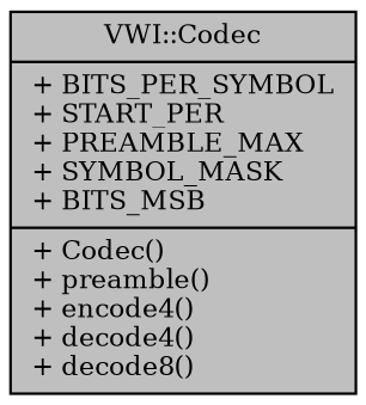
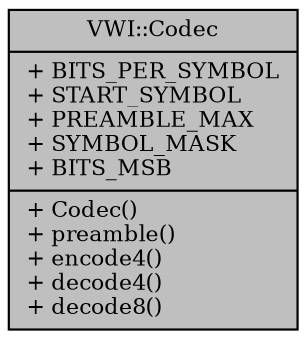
  digraph {
    fontname="DejaVu Serif"
-   n1 [color=black fillcolor=grey75 fontcolor=black fontname="DejaVu Serif" fontsize=10 height=0.2 label="{VWI::Codec\n|+ BITS_PER_SYMBOL\l+ START_PER\l+ PREAMBLE_MAX\l+ SYMBOL_MASK\l+ BITS_MSB\l|+ Codec()\l+ preamble()\l+ encode4()\l+ decode4()\l+ decode8()\l}" shape=record style=filled width=0.4]
+   n1 [color=black fillcolor=grey75 fontcolor=black fontname="DejaVu Serif" fontsize=10 height=0.2 label="{VWI::Codec\n|+ BITS_PER_SYMBOL\l+ START_SYMBOL\l+ PREAMBLE_MAX\l+ SYMBOL_MASK\l+ BITS_MSB\l|+ Codec()\l+ preamble()\l+ encode4()\l+ decode4()\l+ decode8()\l}" shape=record style=filled width=0.4]
  }
